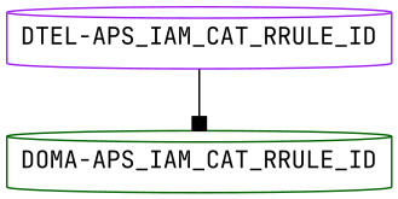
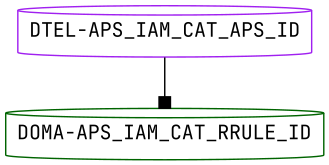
  digraph {
    fontname="JetBrains Mono"
    node [shape=cylinder fontname="JetBrains Mono"]
-   "DTEL-APS_IAM_CAT_RRULE_ID" [color=purple]
+   "DTEL-APS_IAM_CAT_RRULE_ID" [color=purple label="DTEL-APS_IAM_CAT_APS_ID"]
    "DOMA-APS_IAM_CAT_RRULE_ID" [color=darkgreen]
    "DTEL-APS_IAM_CAT_RRULE_ID" -> "DOMA-APS_IAM_CAT_RRULE_ID" [arrowhead=box fontname="JetBrains Mono"]
  }
